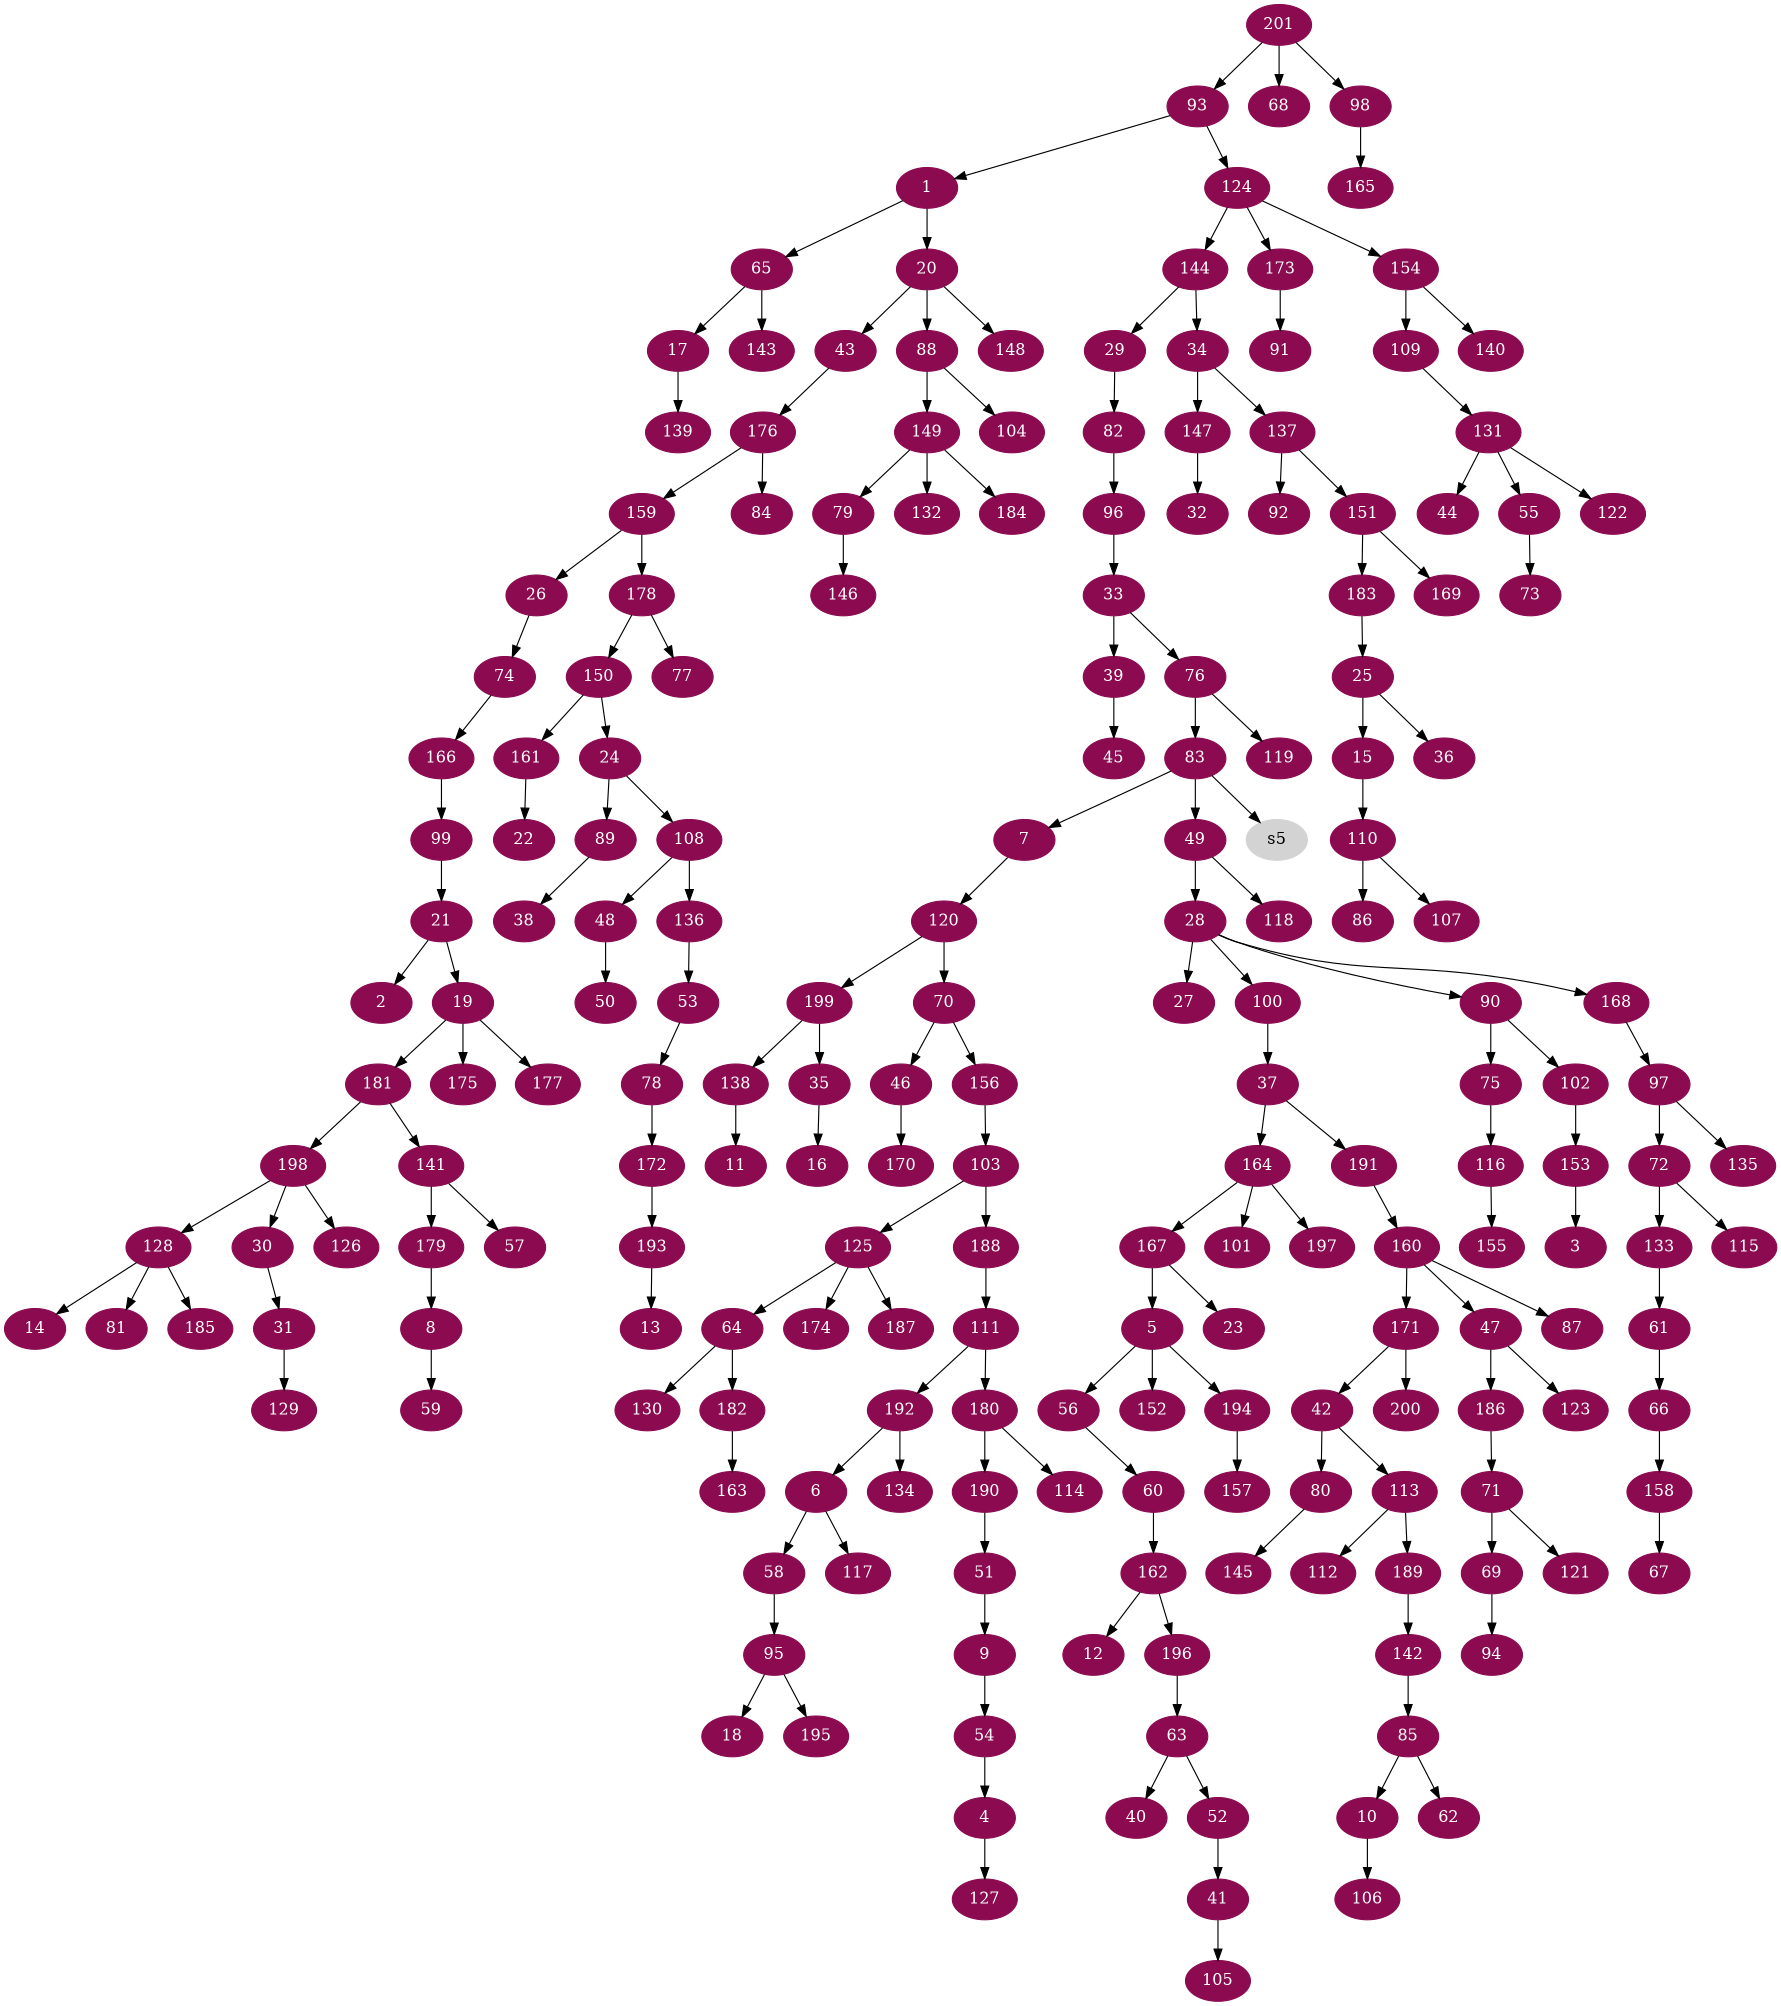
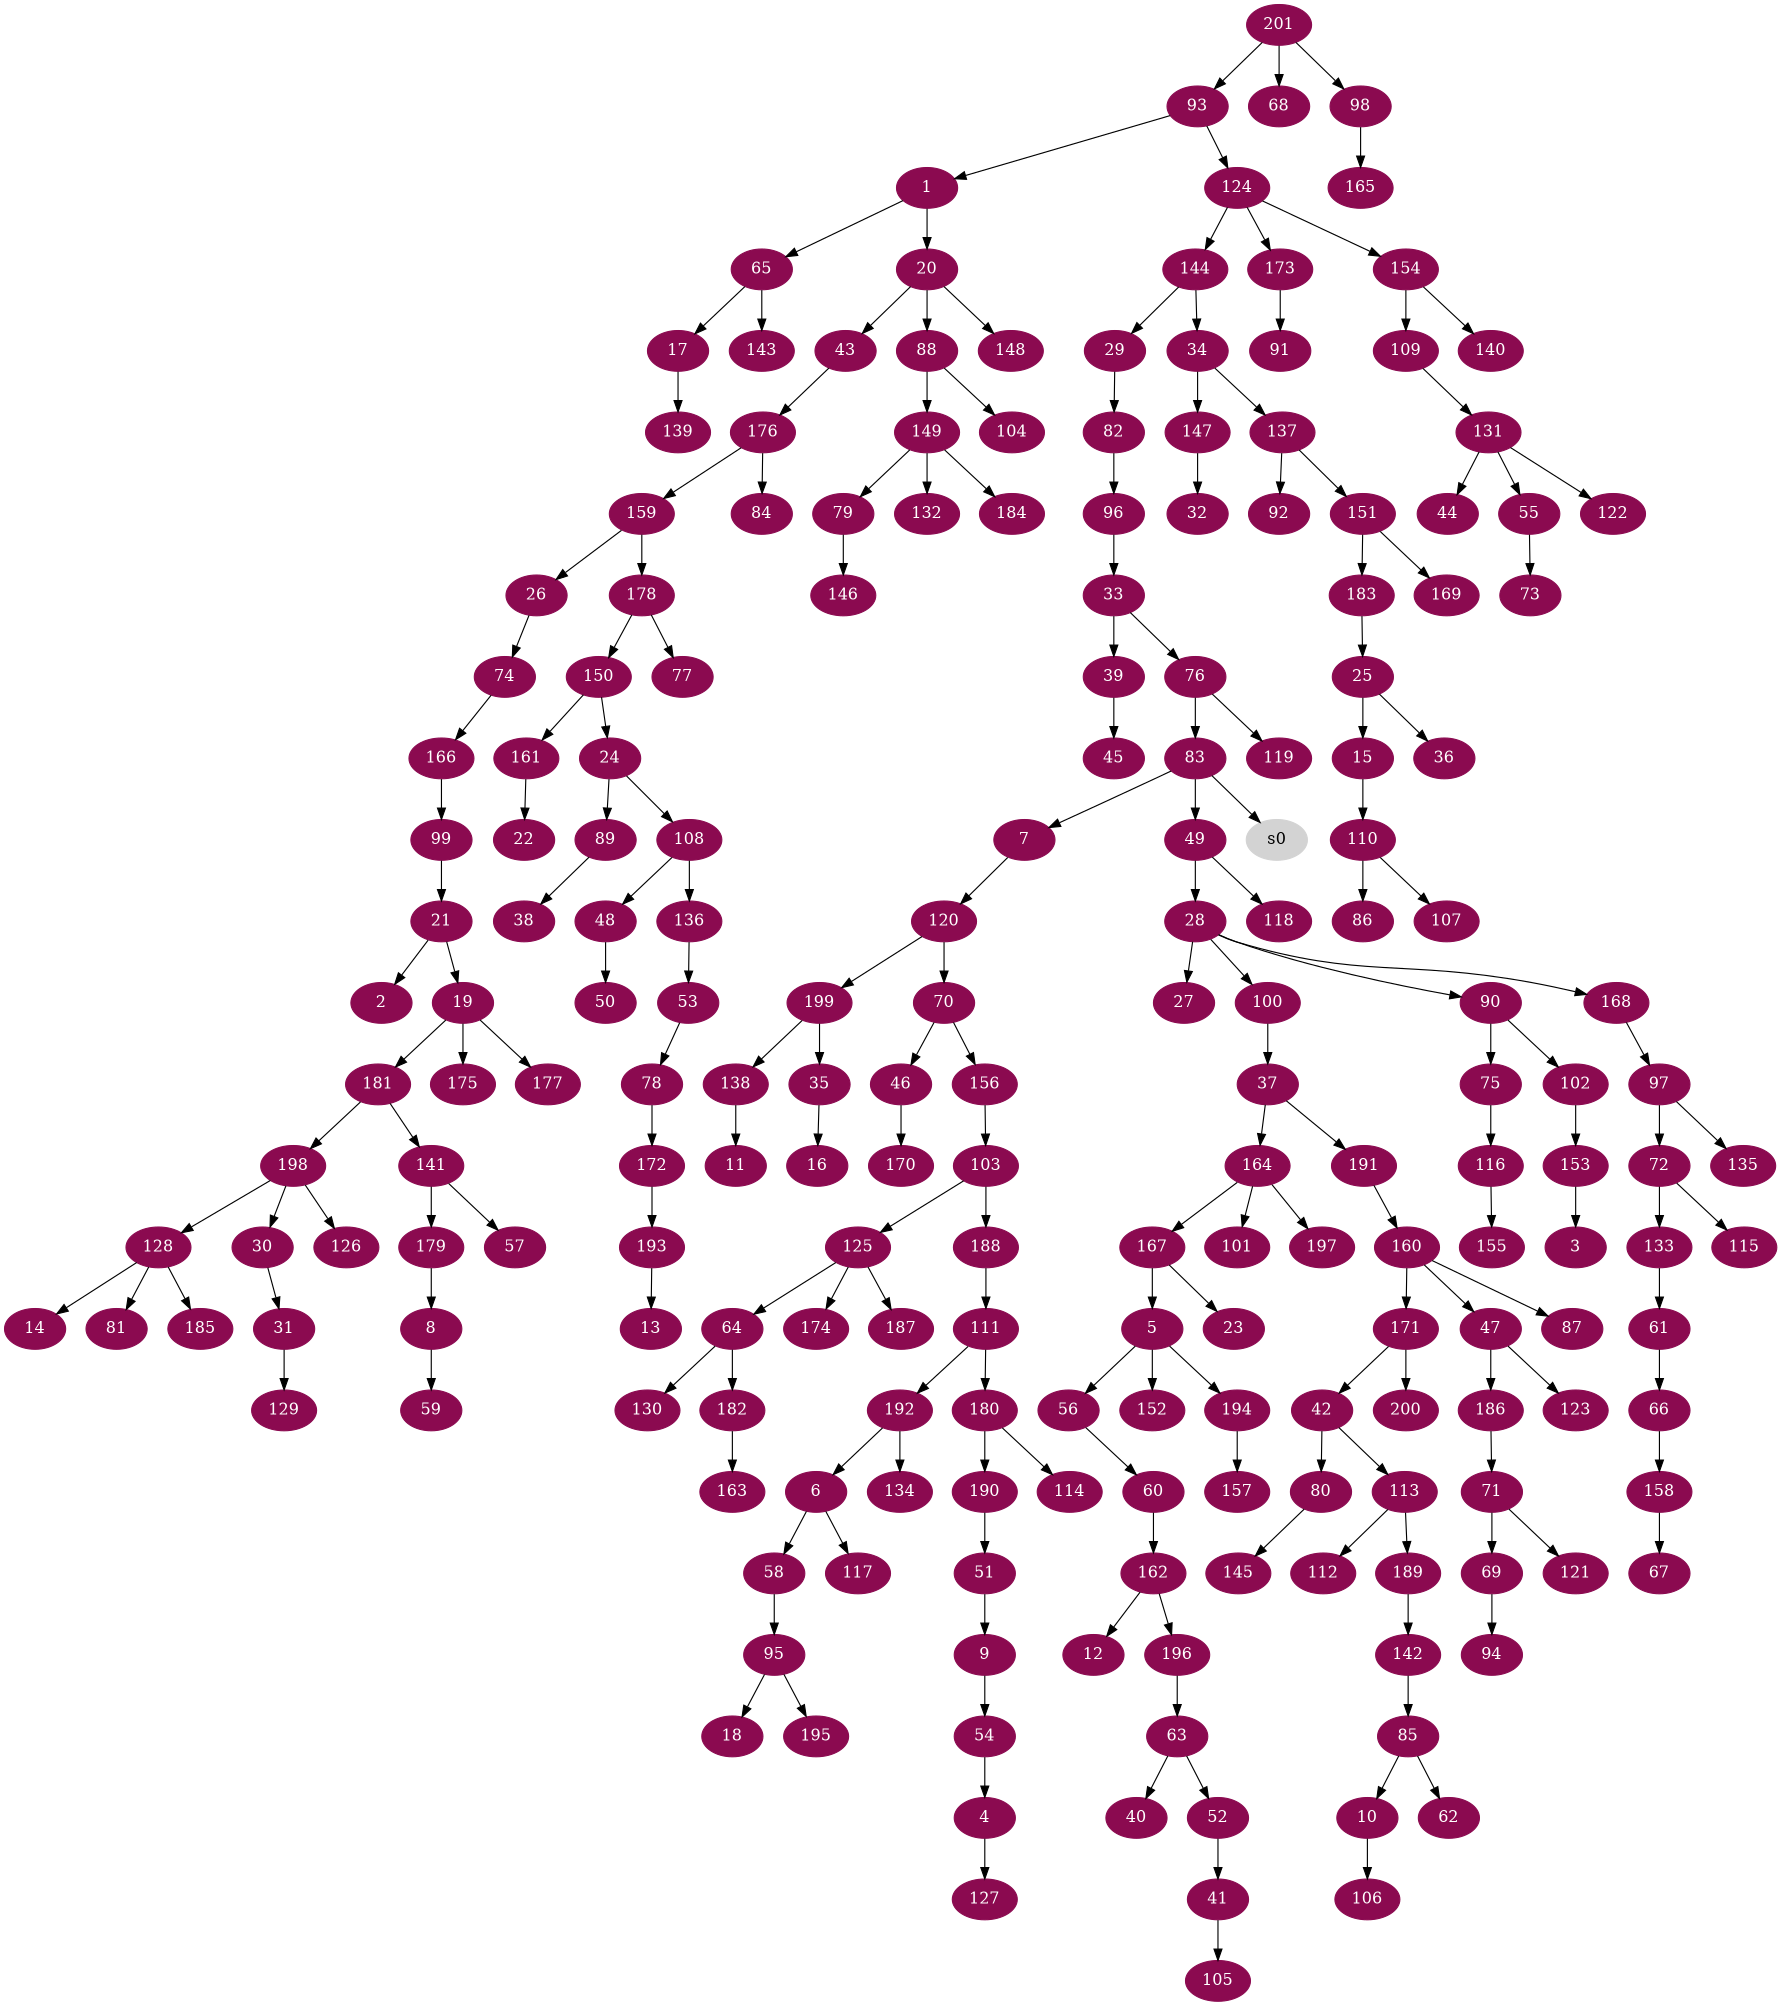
  digraph {
    node [color=deeppink4 fontcolor=white style=filled]
    93
    1
    124
    65
    20
    21
    2
    19
    153
    3
    54
    4
    127
    167
    5
    23
    56
    152
    194
    192
    6
    134
    58
    117
    83
    7
    49
-   s0 [color=lightgrey fontcolor=black label=s5]
+   s0 [color=lightgrey fontcolor=black]
    120
    179
    8
    59
    51
    9
    85
    10
    62
    106
    138
    11
    162
    12
    196
    193
    13
    128
    14
    81
    185
    25
    15
    36
    110
    35
    16
    17
    143
    139
    95
    18
    195
    181
    175
    177
    43
    88
    148
    99
    161
    22
    150
    24
    89
    108
    183
    159
    26
    178
    74
    28
    27
    100
    90
    168
    118
    144
    29
    34
    82
    198
    30
    126
    31
    129
    147
    32
    96
    33
    39
    76
    137
    199
    37
    164
    191
    38
    45
    63
    40
    52
    41
    105
    171
    42
    200
    80
    113
    176
    131
    44
    55
    122
    70
    46
    156
    170
    160
    47
    87
    186
    123
    48
    136
    50
    190
    53
    78
    73
    60
    141
    57
    133
    61
    66
    125
    64
    174
    187
    130
    182
    158
    67
    201
    68
    98
    71
    69
    121
    94
    97
    72
    135
    115
    166
    75
    102
    116
    119
    77
    172
    149
    79
    132
    184
    146
    145
    84
    142
    86
    107
    104
    173
    91
    92
    151
    165
    101
    197
    103
    188
    154
    109
    140
    111
    180
    112
    189
    114
    155
    169
    157
    163
    93 -> 1
    93 -> 124
    1 -> 65
    1 -> 20
    124 -> 144
    124 -> 173
    124 -> 154
    65 -> 17
    65 -> 143
    20 -> 43
    20 -> 88
    20 -> 148
    21 -> 2
    21 -> 19
    19 -> 181
    19 -> 175
    19 -> 177
    153 -> 3
    54 -> 4
    4 -> 127
    167 -> 5
    167 -> 23
    5 -> 56
    5 -> 152
    5 -> 194
    56 -> 60
    194 -> 157
    192 -> 6
    192 -> 134
    6 -> 58
    6 -> 117
    58 -> 95
    83 -> 7
    83 -> 49
    83 -> s0
    7 -> 120
    49 -> 28
    49 -> 118
    120 -> 199
    120 -> 70
    179 -> 8
    8 -> 59
    51 -> 9
    9 -> 54
    85 -> 10
    85 -> 62
    10 -> 106
    138 -> 11
    162 -> 12
    162 -> 196
    196 -> 63
    193 -> 13
    128 -> 14
    128 -> 81
    128 -> 185
    25 -> 15
    25 -> 36
    15 -> 110
    110 -> 86
    110 -> 107
    35 -> 16
    17 -> 139
    95 -> 18
    95 -> 195
    181 -> 198
    181 -> 141
    43 -> 176
    88 -> 149
    88 -> 104
    99 -> 21
    161 -> 22
    150 -> 161
    150 -> 24
    24 -> 89
    24 -> 108
    89 -> 38
    108 -> 48
    108 -> 136
    183 -> 25
    159 -> 26
    159 -> 178
    26 -> 74
    178 -> 150
    178 -> 77
    74 -> 166
    28 -> 27
    28 -> 100
    28 -> 90
    28 -> 168
    100 -> 37
    90 -> 75
    90 -> 102
    168 -> 97
    144 -> 29
    144 -> 34
    29 -> 82
    34 -> 147
    34 -> 137
    82 -> 96
    198 -> 128
    198 -> 30
    198 -> 126
    30 -> 31
    31 -> 129
    147 -> 32
    96 -> 33
    33 -> 39
    33 -> 76
    39 -> 45
    76 -> 83
    76 -> 119
    137 -> 92
    137 -> 151
    199 -> 138
    199 -> 35
    37 -> 164
    37 -> 191
    164 -> 167
    164 -> 101
    164 -> 197
    191 -> 160
    63 -> 40
    63 -> 52
    52 -> 41
    41 -> 105
    171 -> 42
    171 -> 200
    42 -> 80
    42 -> 113
    80 -> 145
    113 -> 112
    113 -> 189
    176 -> 159
    176 -> 84
    131 -> 44
    131 -> 55
    131 -> 122
    55 -> 73
    70 -> 46
    70 -> 156
    46 -> 170
    156 -> 103
    160 -> 171
    160 -> 47
    160 -> 87
    47 -> 186
    47 -> 123
    186 -> 71
    48 -> 50
    136 -> 53
    190 -> 51
    53 -> 78
    78 -> 172
    60 -> 162
    141 -> 179
    141 -> 57
    133 -> 61
    61 -> 66
    66 -> 158
    125 -> 64
    125 -> 174
    125 -> 187
    64 -> 130
    64 -> 182
    182 -> 163
    158 -> 67
    201 -> 93
    201 -> 68
    201 -> 98
    98 -> 165
    71 -> 69
    71 -> 121
    69 -> 94
    97 -> 72
    97 -> 135
    72 -> 133
    72 -> 115
    166 -> 99
    75 -> 116
    102 -> 153
    116 -> 155
    172 -> 193
    149 -> 79
    149 -> 132
    149 -> 184
    79 -> 146
    142 -> 85
    173 -> 91
    151 -> 183
    151 -> 169
    103 -> 125
    103 -> 188
    188 -> 111
    154 -> 109
    154 -> 140
    109 -> 131
    111 -> 192
    111 -> 180
    180 -> 190
    180 -> 114
    189 -> 142
  }
